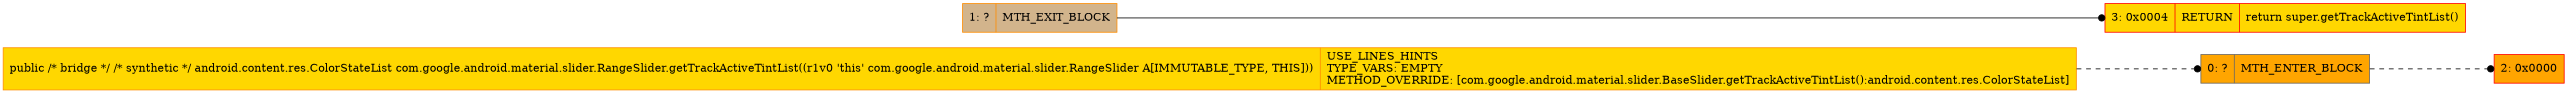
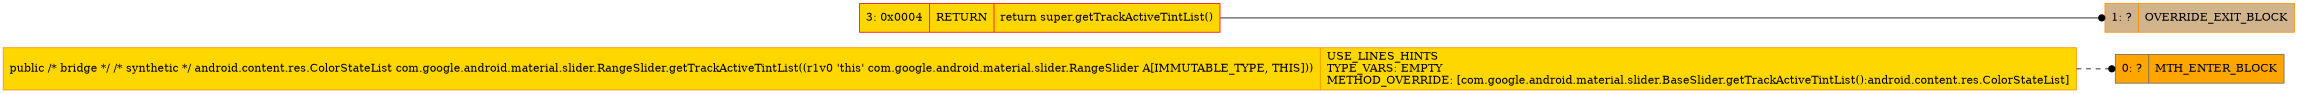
  digraph {
    rankdir=LR
    node [color=red fillcolor=orange shape=record style=filled]
    edge [arrowhead=dot style=dashed]
    n1 [color=gray40 label="{0\:\ ?|MTH_ENTER_BLOCK\l}"]
-   n2 [label="{2\:\ 0x0000}"]
    n3 [fillcolor=gold label="{3\:\ 0x0004|RETURN\l|return super.getTrackActiveTintList()\l}"]
-   n4 [color=darkorange fillcolor=tan label="{1\:\ ?|MTH_EXIT_BLOCK\l}"]
+   n4 [color=darkorange fillcolor=tan label="{1\:\ ?|OVERRIDE_EXIT_BLOCK\l}"]
    n5 [color=darkorange fillcolor=gold label="{public \/* bridge *\/ \/* synthetic *\/ android.content.res.ColorStateList com.google.android.material.slider.RangeSlider.getTrackActiveTintList((r1v0 'this' com.google.android.material.slider.RangeSlider A[IMMUTABLE_TYPE, THIS]))  | USE_LINES_HINTS\lTYPE_VARS: EMPTY\lMETHOD_OVERRIDE: [com.google.android.material.slider.BaseSlider.getTrackActiveTintList():android.content.res.ColorStateList]\l}"]
-   n1 -> n2
-   n4 -> n3 [style=solid]
+   n3 -> n4 [style=solid]
    n5 -> n1
  }
